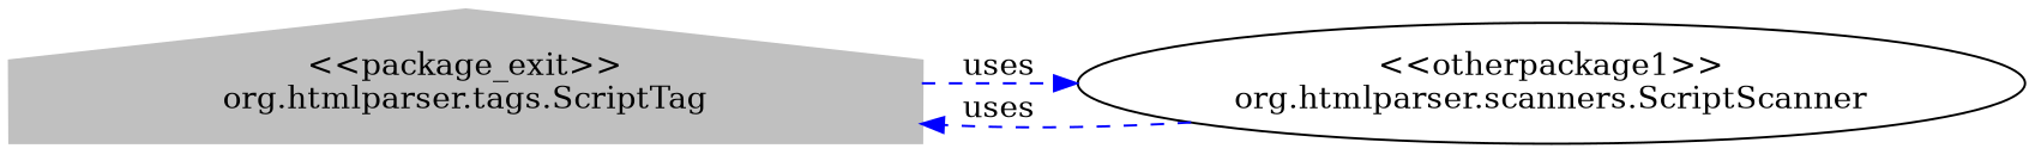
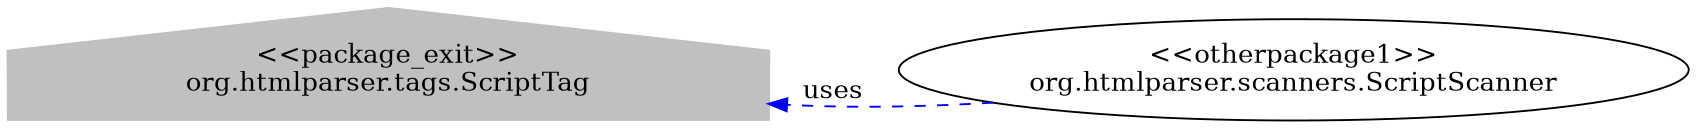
  digraph {
    rankdir=LR
    edge [color=blue style=dashed]
    n1 [color=grey label="<<package_exit>>\norg.htmlparser.tags.ScriptTag" style=filled shape=house]
    n2 [label="<<otherpackage1>>\norg.htmlparser.scanners.ScriptScanner" shape=ellipse]
-   n1 -> n2 [label=uses]
    n2 -> n1 [label=uses]
  }
